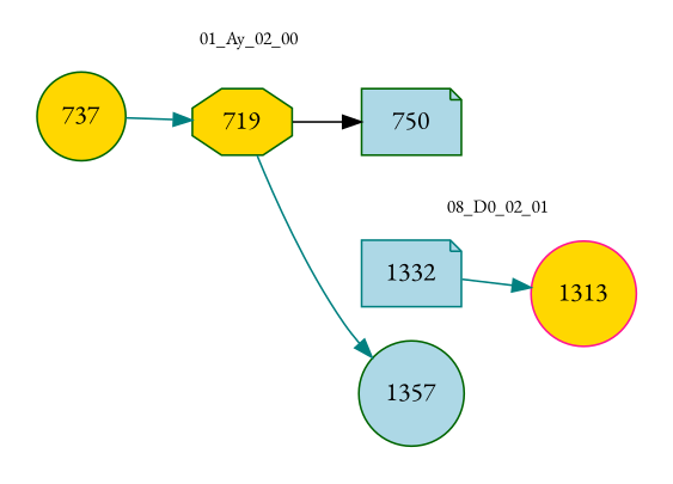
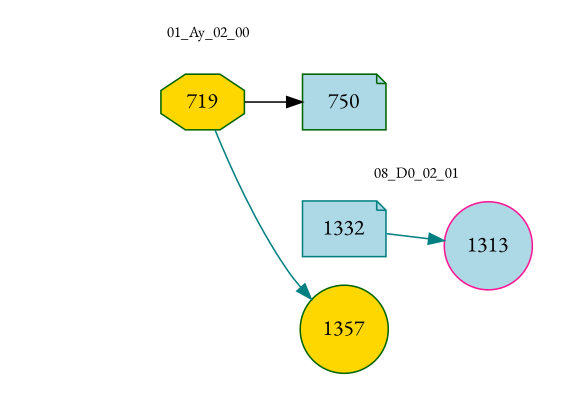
  digraph {
    fontname="EB Garamond"
    rankdir=LR
    node [color=darkgreen fillcolor=lightblue fontname="EB Garamond" shape=circle style=filled]
    edge [color=teal fontname="EB Garamond"]
-   n1 [fillcolor=gold label=737]
    n2 [fillcolor=gold label=719 shape=octagon]
    n3 [label=750 shape=note]
    n4 [color=teal label=1332 shape=note]
-   n5 [color=deeppink fillcolor=gold label=1313]
-   n6 [label=1357]
+   n5 [color=deeppink label=1313]
+   n6 [fillcolor=gold label=1357]
    subgraph cluster_1 {
      color=white
      fontsize=10
      label="01_Ay_02_00"
-     n1
      n2
      n3
    }
    subgraph cluster_2 {
      color=white
      fontsize=10
      label="08_D0_02_01"
      n4
      n5
      n6
    }
-   n1 -> n2
    n2 -> n3 [color=black]
    n2 -> n6
    n4 -> n5
  }
